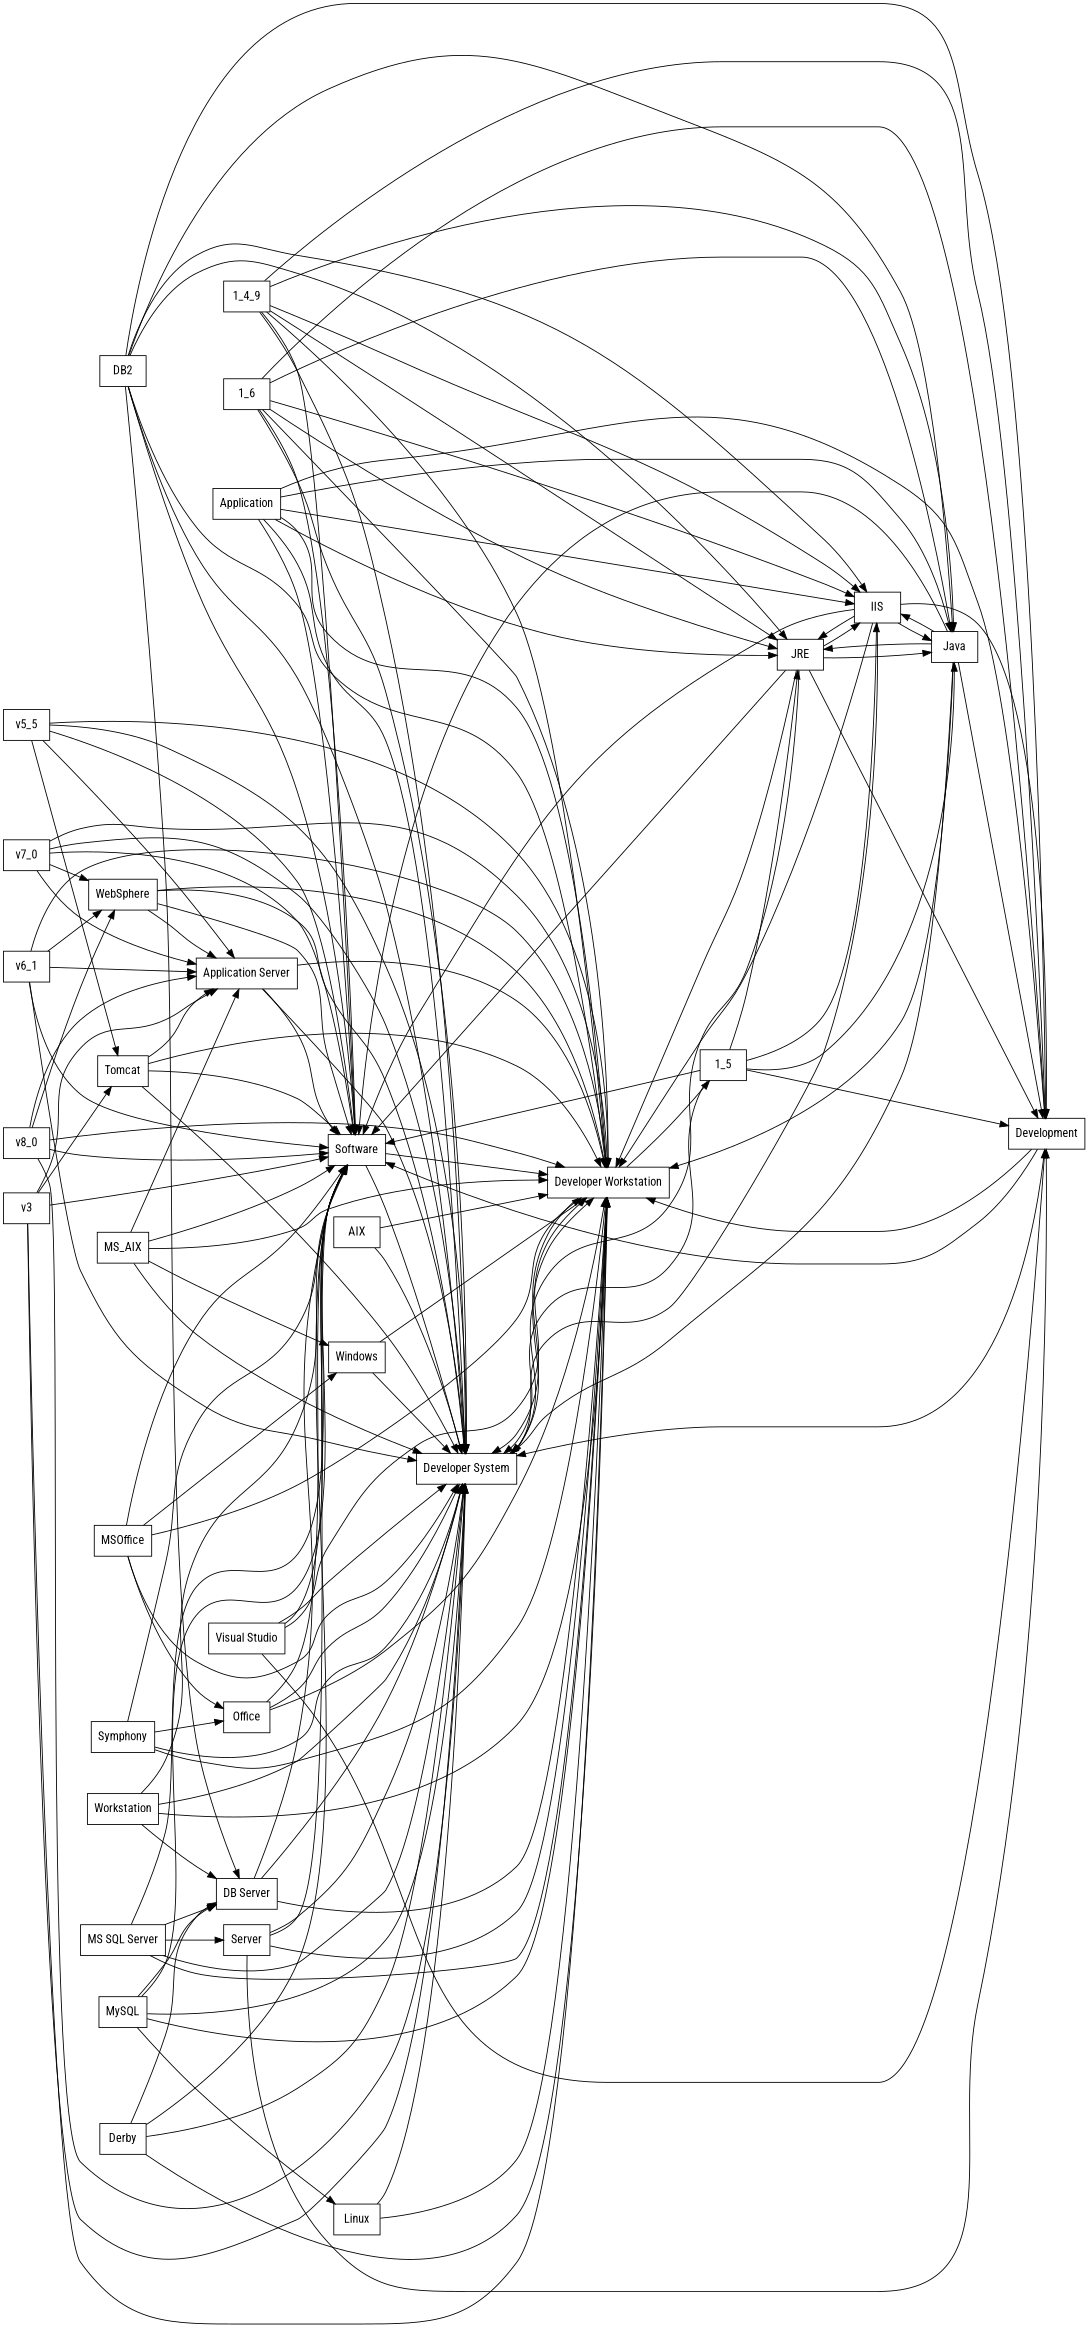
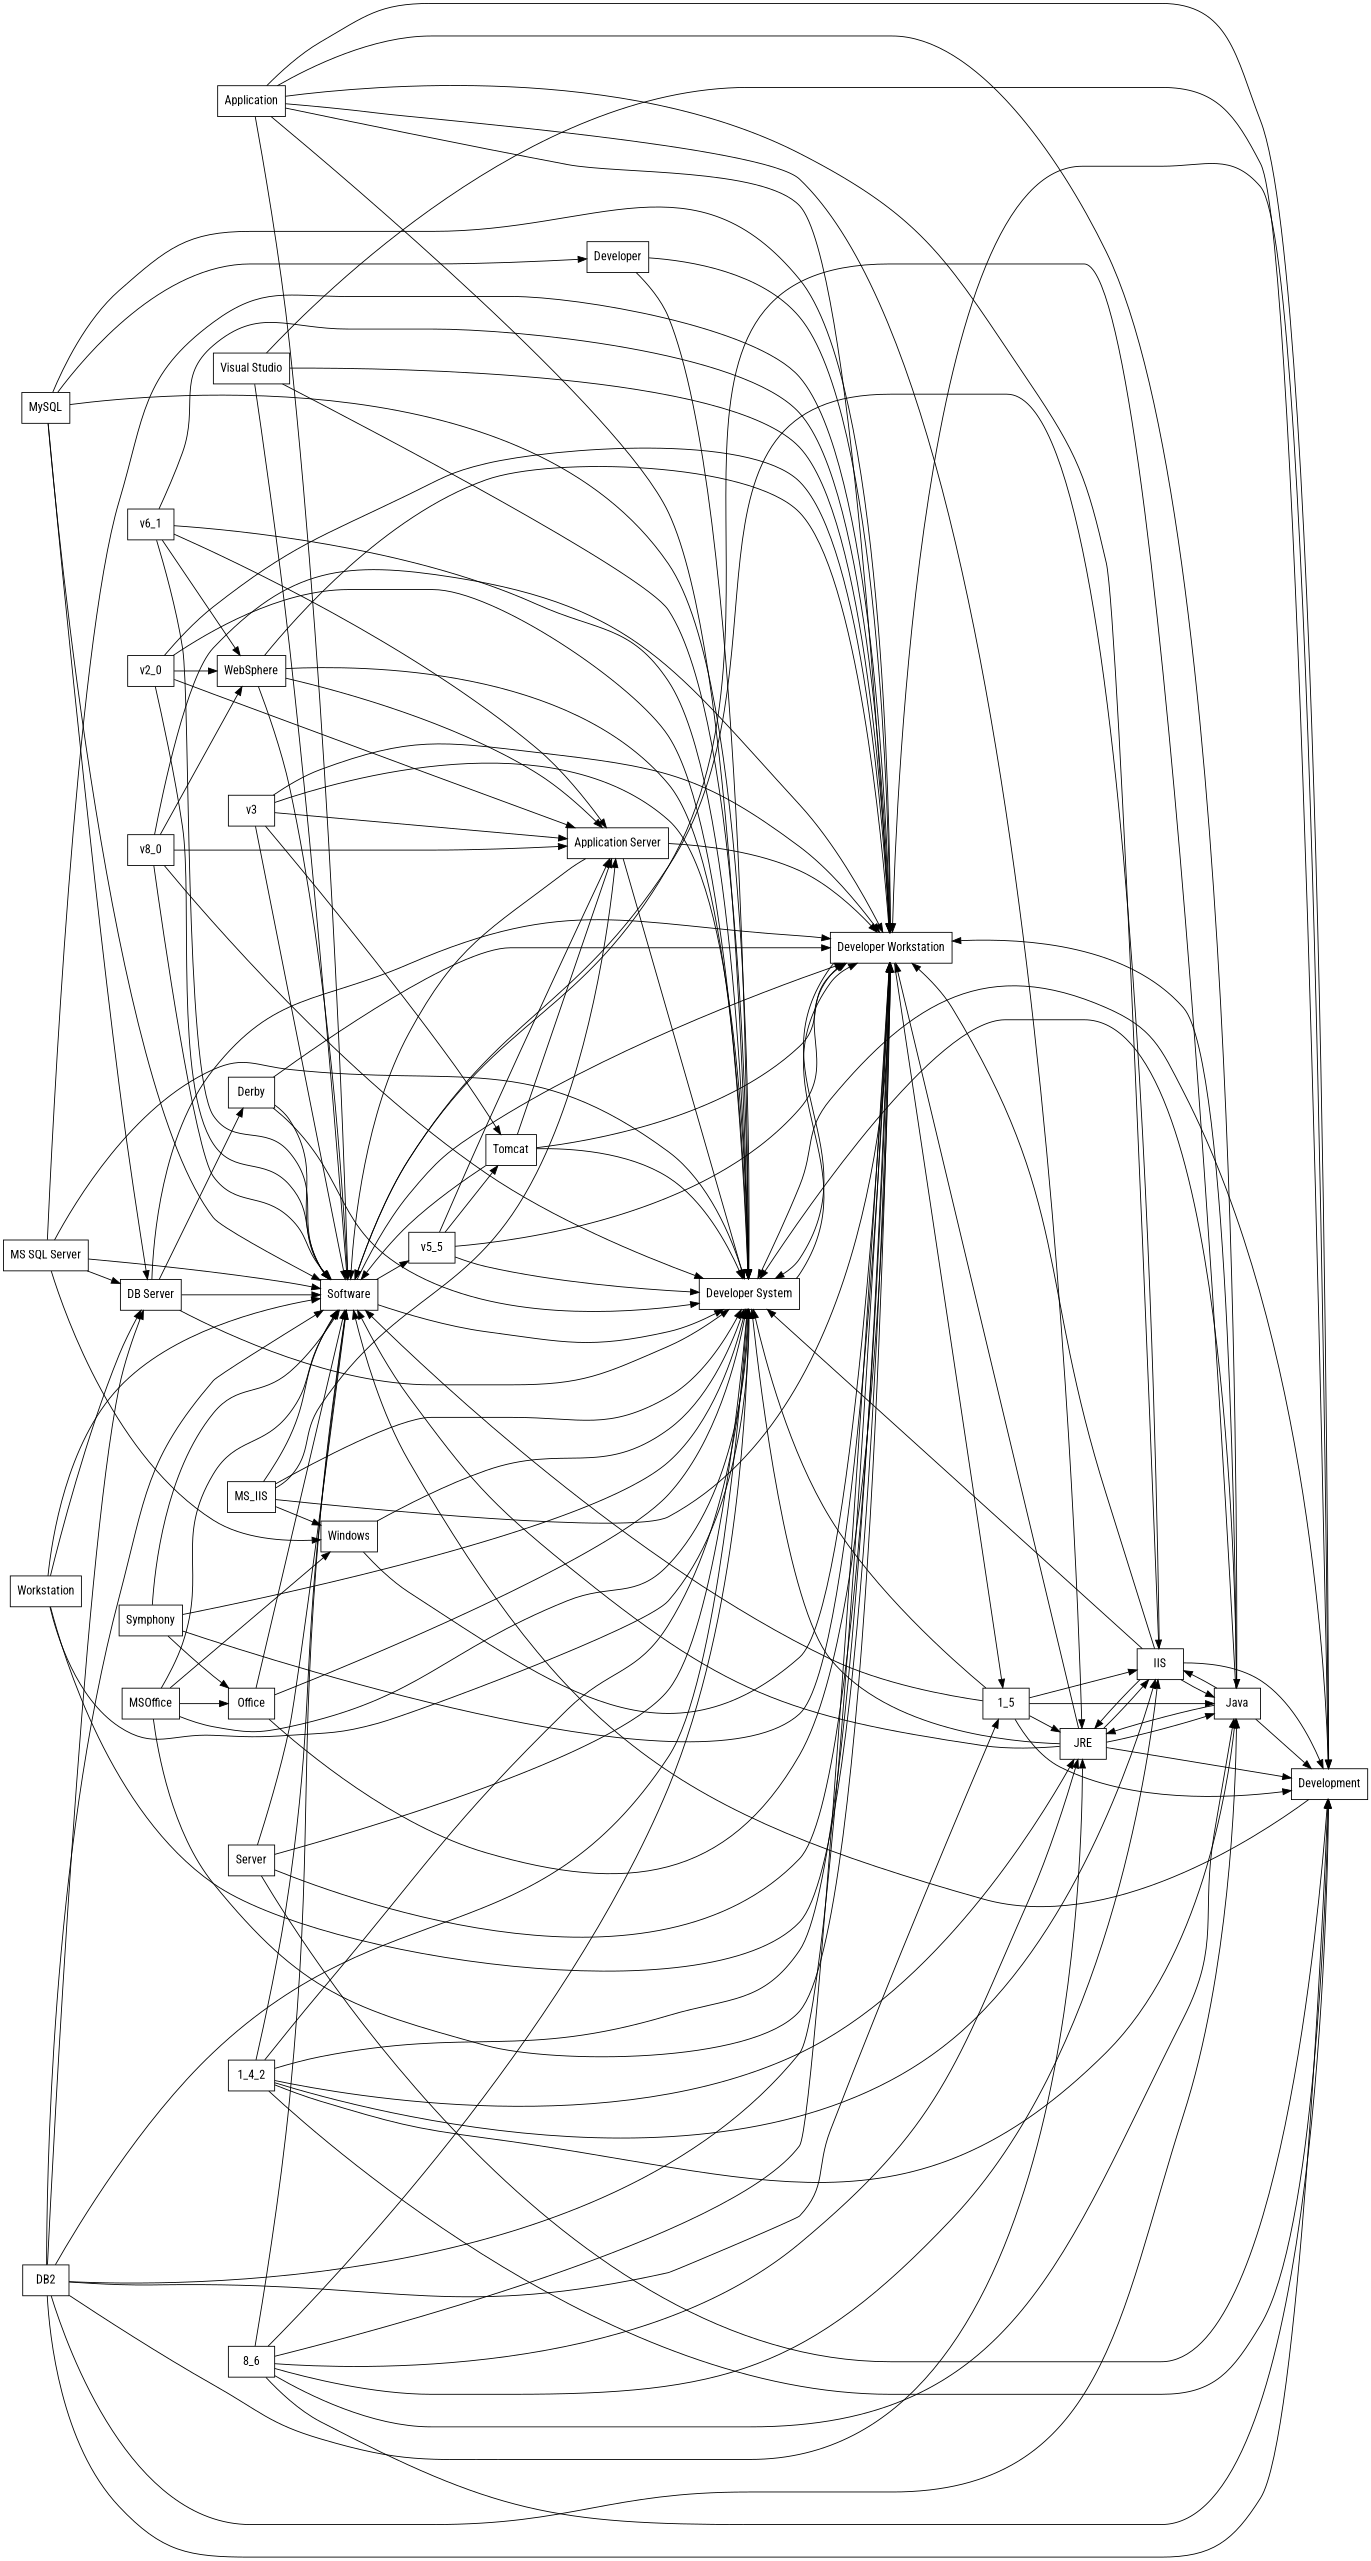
  digraph {
    fontname="Roboto Condensed"
    rankdir=LR
    node [fontname="Roboto Condensed" shape=box]
    edge [arrowhead=normal fontname="Roboto Condensed"]
    n1 [label=Application]
    n2 [label=Software]
    n3 [label=Development]
    n4 [label=Java]
    n5 [label=IIS]
    n6 [label="Developer System"]
    n7 [label="Developer Workstation"]
    n8 [label=JRE]
    n9 [label="1_5"]
-   n10 [label=v7_0]
+   n10 [label=v2_0]
    n11 [label=WebSphere]
    n12 [label="Application Server"]
    n13 [label="Visual Studio"]
    n14 [label=MSOffice]
    n15 [label=Windows]
    n16 [label=Office]
-   n17 [label=AIX]
    n18 [label=Workstation]
    n19 [label="DB Server"]
-   n20 [label="1_6"]
+   n20 [label="8_6"]
    n21 [label=DB2]
    n22 [label=Server]
    n23 [label=MySQL]
-   n24 [label=Linux]
-   n25 [label=MS_AIX]
+   n24 [label=Developer]
+   n25 [label=MS_IIS]
    n26 [label=v5_5]
    n27 [label=Tomcat]
    n28 [label=Symphony]
    n29 [label=v8_0]
    n30 [label=v6_1]
-   n31 [label="1_4_9"]
+   n31 [label="1_4_2"]
    n32 [label=v3]
    n33 [label="MS SQL Server"]
    n34 [label=Derby]
    n1 -> n2
    n1 -> n3
    n1 -> n4
    n1 -> n5
    n1 -> n6
    n1 -> n7
    n1 -> n8
    n2 -> n6
    n2 -> n7
    n3 -> n2
    n3 -> n6
    n3 -> n7
    n4 -> n2
    n4 -> n3
    n4 -> n5
    n4 -> n6
    n4 -> n7
    n4 -> n8
    n5 -> n2
    n5 -> n3
    n5 -> n4
    n5 -> n6
    n5 -> n7
    n5 -> n8
    n6 -> n7
    n7 -> n6
    n7 -> n9
    n8 -> n2
    n8 -> n3
    n8 -> n4
    n8 -> n5
    n8 -> n6
    n8 -> n7
    n9 -> n2
    n9 -> n3
    n9 -> n4
    n9 -> n5
    n9 -> n6
    n9 -> n8
    n10 -> n2
    n10 -> n6
    n10 -> n7
    n10 -> n11
    n10 -> n12
    n11 -> n2
    n11 -> n6
    n11 -> n7
    n11 -> n12
    n12 -> n2
    n12 -> n6
    n12 -> n7
    n13 -> n2
    n13 -> n3
    n13 -> n6
    n13 -> n7
    n14 -> n2
    n14 -> n6
    n14 -> n7
    n14 -> n15
    n14 -> n16
    n15 -> n6
    n15 -> n7
    n16 -> n2
    n16 -> n6
    n16 -> n7
-   n17 -> n6
-   n17 -> n7
    n18 -> n2
    n18 -> n6
    n18 -> n7
    n18 -> n19
    n19 -> n2
    n19 -> n6
    n19 -> n7
    n20 -> n2
    n20 -> n3
    n20 -> n4
    n20 -> n5
    n20 -> n6
    n20 -> n7
    n20 -> n8
    n21 -> n2
    n21 -> n3
    n21 -> n4
-   n21 -> n5
+   n21 -> n9
    n21 -> n6
    n21 -> n7
    n21 -> n8
    n21 -> n19
    n22 -> n2
    n22 -> n3
    n22 -> n6
    n22 -> n7
    n23 -> n2
    n23 -> n6
    n23 -> n7
    n23 -> n19
    n23 -> n24
    n24 -> n6
    n24 -> n7
    n25 -> n2
    n25 -> n6
    n25 -> n7
    n25 -> n12
    n25 -> n15
-   n26 -> n2
+   n2 -> n26
    n26 -> n6
    n26 -> n7
    n26 -> n12
    n26 -> n27
    n27 -> n2
    n27 -> n6
    n27 -> n7
    n27 -> n12
    n28 -> n2
    n28 -> n6
    n28 -> n7
    n28 -> n16
    n29 -> n2
    n29 -> n6
    n29 -> n7
    n29 -> n11
    n29 -> n12
    n30 -> n2
    n30 -> n6
    n30 -> n7
    n30 -> n11
    n30 -> n12
    n31 -> n2
    n31 -> n3
    n31 -> n4
    n31 -> n5
    n31 -> n6
    n31 -> n7
    n31 -> n8
    n32 -> n2
    n32 -> n6
    n32 -> n7
    n32 -> n12
    n32 -> n27
    n33 -> n2
    n33 -> n6
    n33 -> n7
-   n33 -> n22
+   n33 -> n15
    n33 -> n19
    n34 -> n2
    n34 -> n6
    n34 -> n7
-   n34 -> n19
+   n19 -> n34
  }
